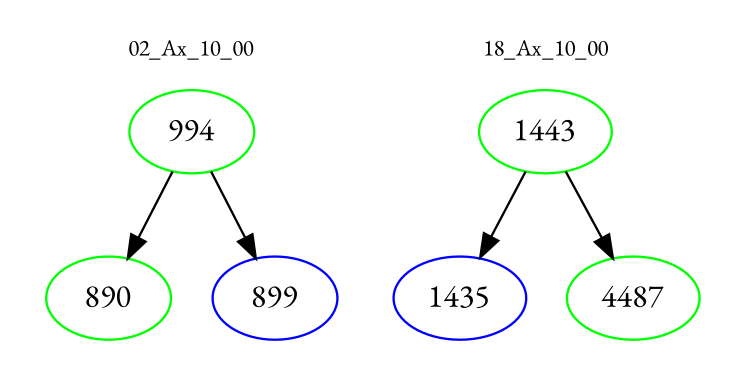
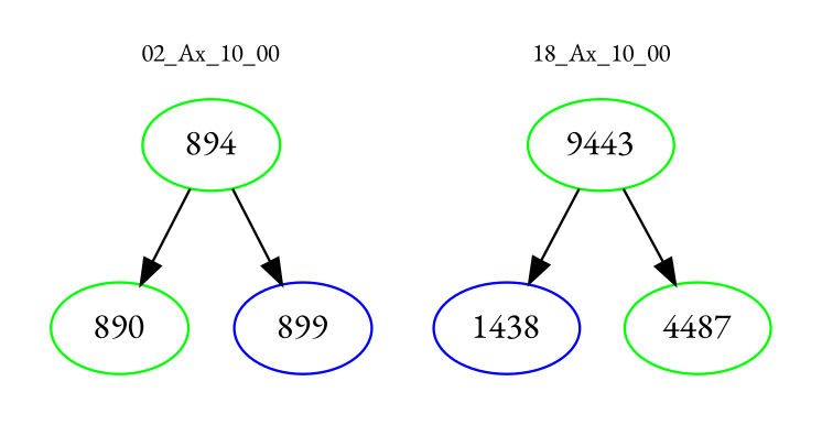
  digraph {
    fontname="EB Garamond"
    node [color=green fontname="EB Garamond"]
    edge [color=black fontname="EB Garamond"]
-   n1 [label=994]
+   n1 [label=894]
    n2 [label=890]
    n3 [color=blue label=899]
-   n4 [label=1443]
-   n5 [color=blue label=1435]
+   n4 [label=9443]
+   n5 [color=blue label=1438]
    n6 [label=4487]
    subgraph cluster_1 {
      color=white
      fontsize=10
      label="02_Ax_10_00"
      n1
      n2
      n3
    }
    subgraph cluster_2 {
      color=white
      fontsize=10
      label="18_Ax_10_00"
      n4
      n5
      n6
    }
    n1 -> n2
    n1 -> n3
    n4 -> n5
    n4 -> n6
  }
